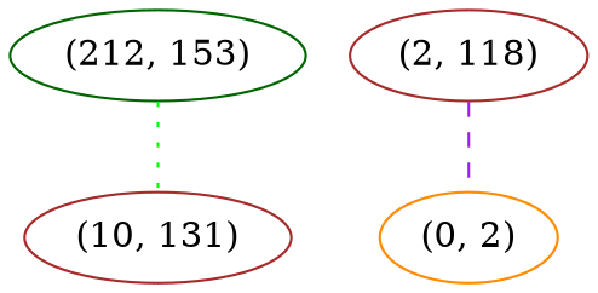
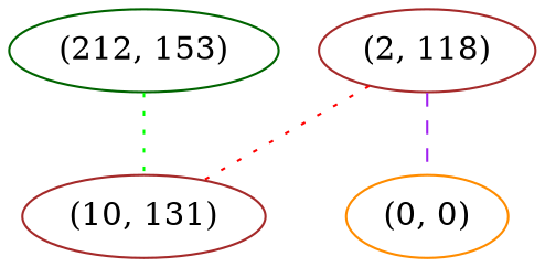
  graph {
    node [color=brown]
    edge [style=dotted]
    "(212, 153)" [color=darkgreen]
    "(10, 131)"
    "(2, 118)"
-   "(0, 0)" [color=darkorange label="(0, 2)"]
+   "(0, 0)" [color=darkorange]
    "(212, 153)" -- "(10, 131)" [color=green weight=2]
+   "(2, 118)" -- "(10, 131)" [color=red weight=1]
    "(2, 118)" -- "(0, 0)" [color=purple style=dashed weight=4]
  }
